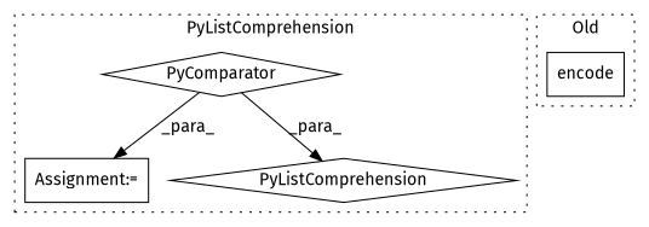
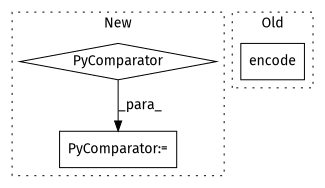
  digraph {
    fontname="Fira Sans"
    node [fontname="Fira Sans" shape=diamond]
    edge [fontname="Fira Sans"]
    n1 [a=113 l=34 label=PyComparator s=20189]
-   n2 [a=7 l=14 label="Assignment:=" s=20072 shape=box]
-   n3 [a=109 l=145 label=PyListComprehension s=20086]
+   n2 [a=7 l=14 label="PyComparator:=" s=20072 shape=box]
    n4 [a=32 l="7,1" label=encode s="20121,20134" shape=box]
    subgraph cluster_1 {
-     label=PyListComprehension
+     label=New
      style=dotted
      n1
      n2
-     n3
    }
    subgraph cluster_2 {
      label=Old
      style=dotted
      n4
    }
    n1 -> n2 [label=_para_]
-   n1 -> n3 [label=_para_]
  }
